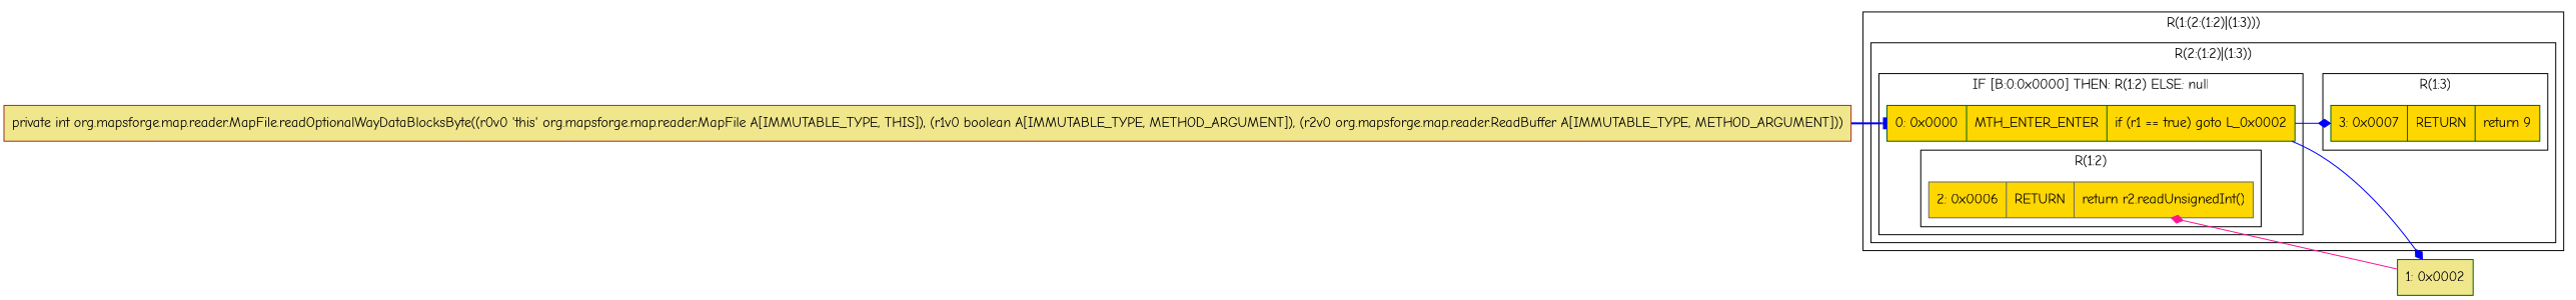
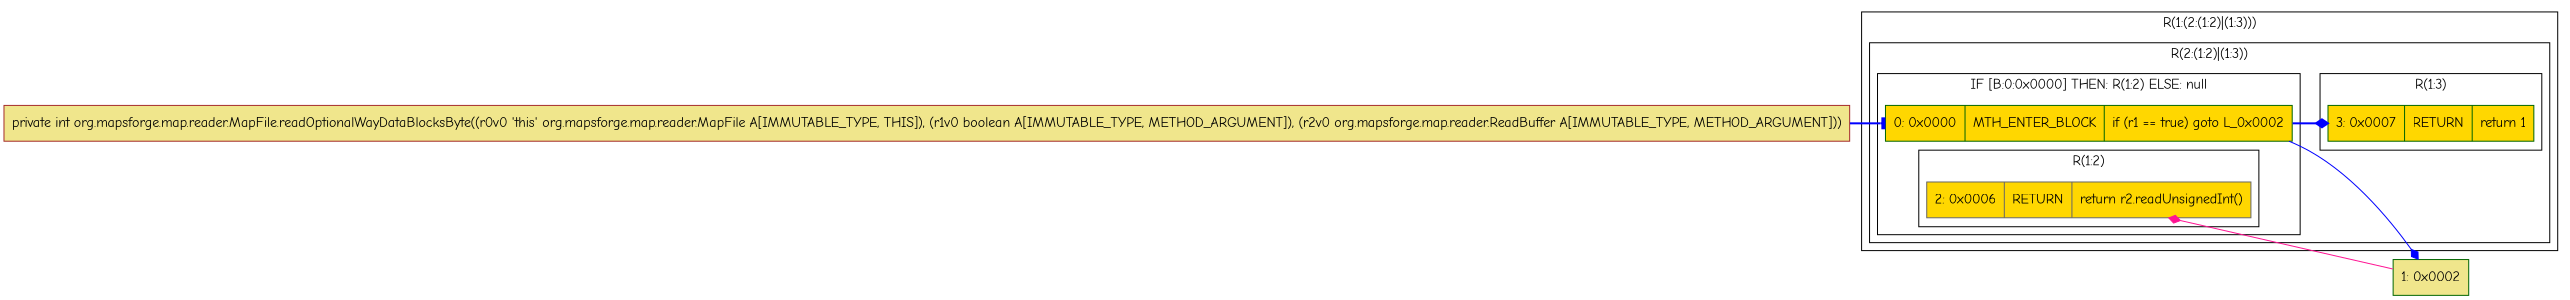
  digraph {
    fontname="Comic Neue"
    rankdir=LR
    node [color=darkgreen fillcolor=gold fontname="Comic Neue" shape=record style=filled]
    edge [arrowhead=diamond color=blue fontname="Comic Neue" style=bold]
    n1 [color=gray40 label="{2\:\ 0x0006|RETURN\l|return r2.readUnsignedInt()\l}"]
-   n2 [label="{0\:\ 0x0000|MTH_ENTER_ENTER\l|if (r1 == true) goto L_0x0002\l}"]
-   n3 [label="{3\:\ 0x0007|RETURN\l|return 9\l}"]
+   n2 [label="{0\:\ 0x0000|MTH_ENTER_BLOCK\l|if (r1 == true) goto L_0x0002\l}"]
+   n3 [label="{3\:\ 0x0007|RETURN\l|return 1\l}"]
    n4 [fillcolor=khaki label="{1\:\ 0x0002}"]
    n5 [color=brown fillcolor=khaki label="{private int org.mapsforge.map.reader.MapFile.readOptionalWayDataBlocksByte((r0v0 'this' org.mapsforge.map.reader.MapFile A[IMMUTABLE_TYPE, THIS]), (r1v0 boolean A[IMMUTABLE_TYPE, METHOD_ARGUMENT]), (r2v0 org.mapsforge.map.reader.ReadBuffer A[IMMUTABLE_TYPE, METHOD_ARGUMENT])) }"]
    subgraph cluster_1 {
      label="R(1:(2:(1:2)|(1:3)))"
      subgraph cluster_2 {
        label="R(2:(1:2)|(1:3))"
        subgraph cluster_3 {
          label="IF [B:0:0x0000] THEN: R(1:2) ELSE: null"
          n2
          subgraph cluster_4 {
            label="R(1:2)"
            n1
          }
        }
        subgraph cluster_5 {
          label="R(1:3)"
          n3
        }
      }
    }
-   n2 -> n3 [style=solid]
+   n2 -> n3
    n2 -> n4 [style=solid]
    n4 -> n1 [color=deeppink style=solid]
    n5 -> n2 [arrowhead=tee]
  }
